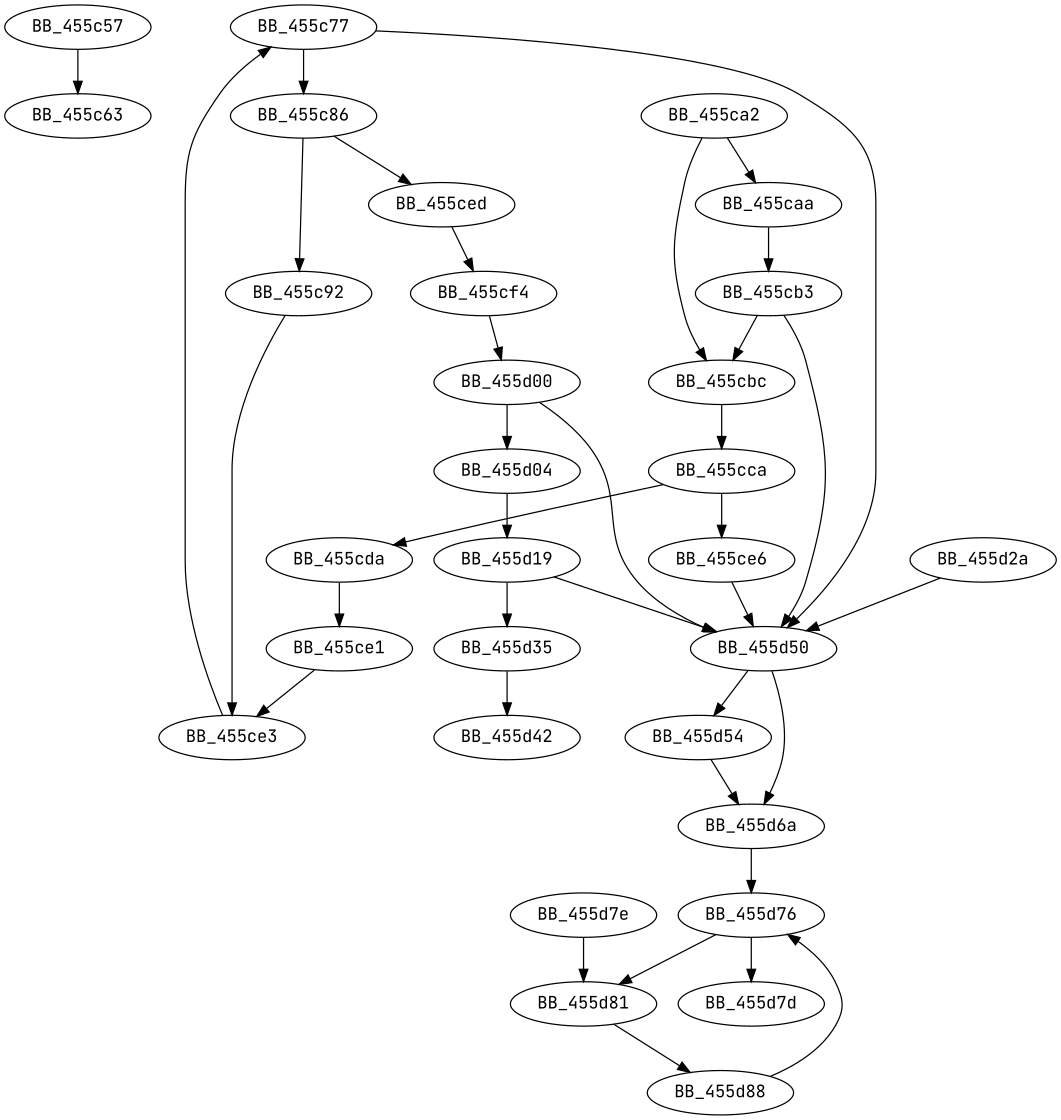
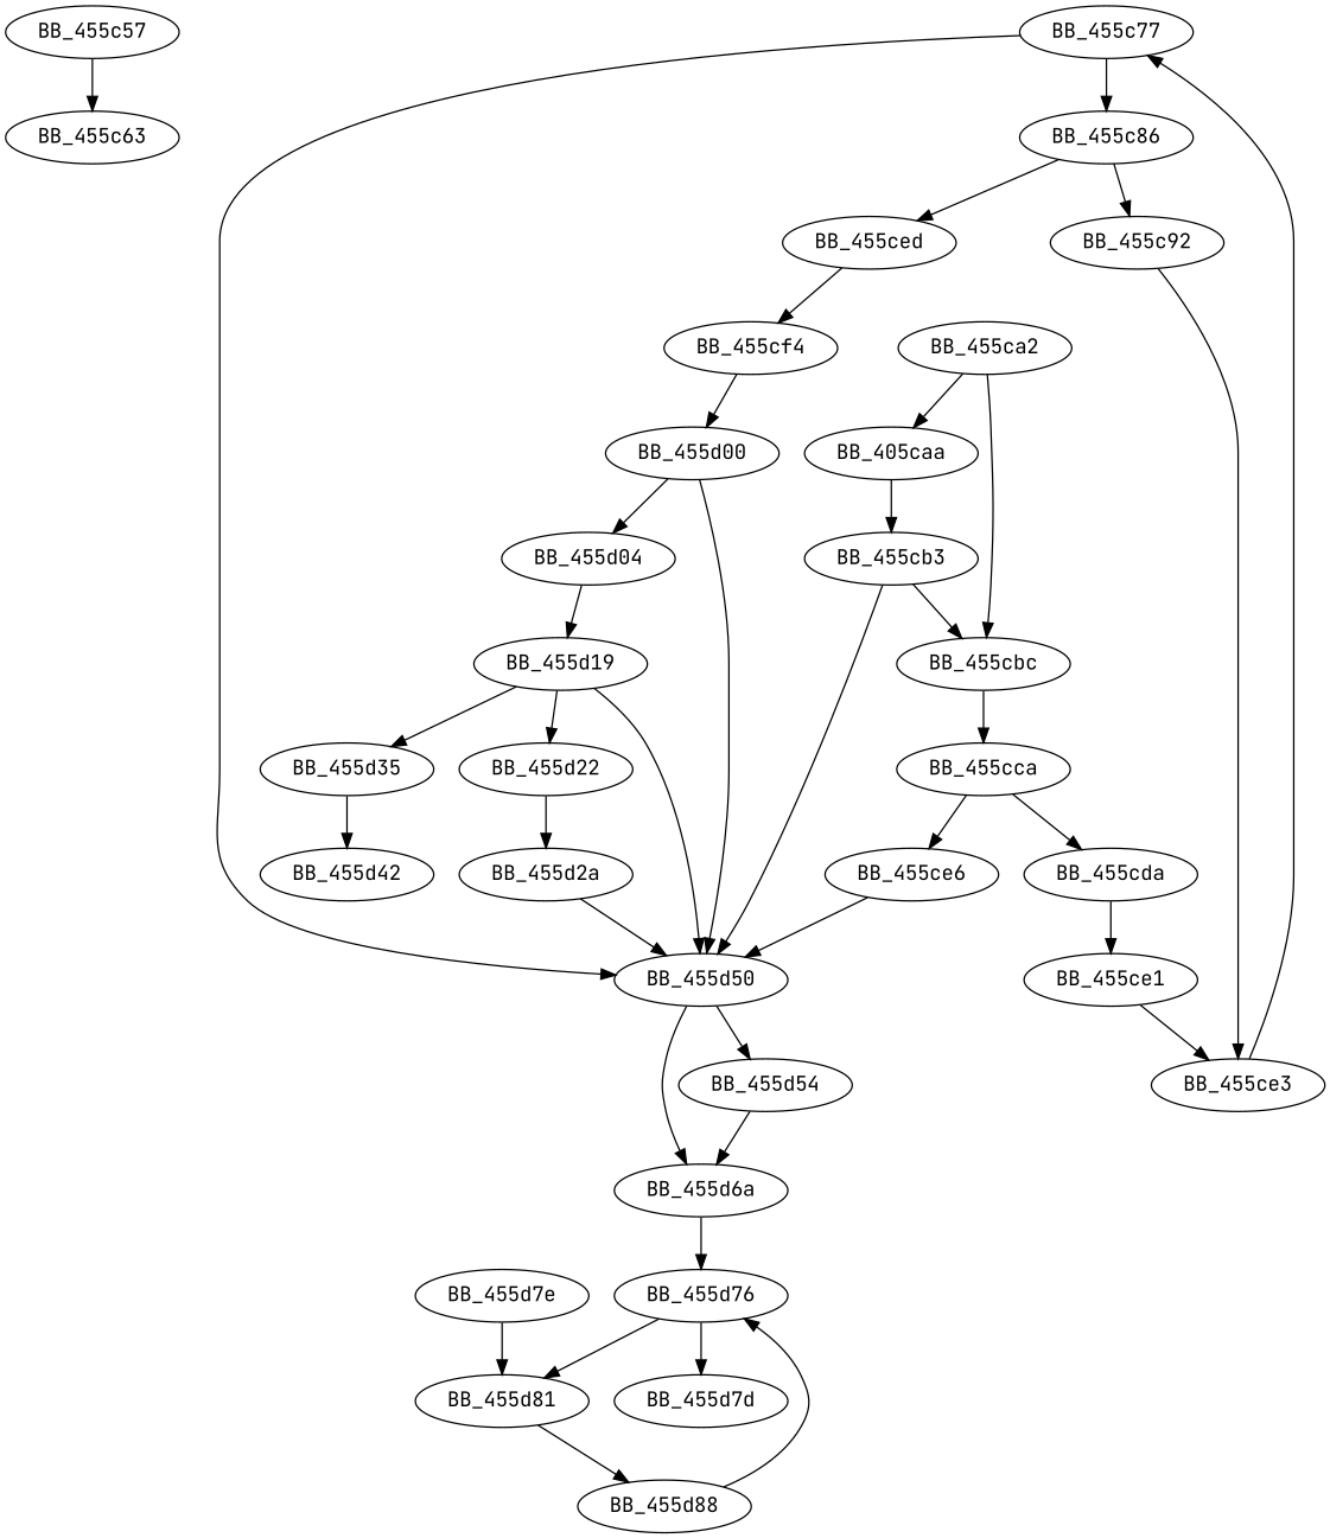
  digraph {
    fontname="JetBrains Mono"
    node [fontname="JetBrains Mono"]
    edge [fontname="JetBrains Mono"]
    BB_455c57
    BB_455c63
    BB_455c77
    BB_455c86
    BB_455d50
    BB_455c92
    BB_455ced
    BB_455d54
    BB_455d6a
    BB_455ce3
    BB_455cf4
    BB_455d76
    BB_455d00
    BB_455ca2
-   BB_455caa
+   BB_455caa [label=BB_405caa]
    BB_455cbc
    BB_455cb3
    BB_455cca
    BB_455cda
    BB_455ce6
    BB_455ce1
    n22 [label=BB_455d04]
    BB_455d19
+   BB_455d22
    BB_455d35
    BB_455d2a
    BB_455d42
    BB_455d7d
    BB_455d81
    BB_455d88
    BB_455d7e
    BB_455c57 -> BB_455c63
    BB_455c77 -> BB_455c86
    BB_455c77 -> BB_455d50
    BB_455c86 -> BB_455c92
    BB_455c86 -> BB_455ced
    BB_455d50 -> BB_455d54
    BB_455d50 -> BB_455d6a
    BB_455c92 -> BB_455ce3
    BB_455ced -> BB_455cf4
    BB_455d54 -> BB_455d6a
    BB_455d6a -> BB_455d76
    BB_455ce3 -> BB_455c77
    BB_455cf4 -> BB_455d00
    BB_455d76 -> BB_455d7d
    BB_455d76 -> BB_455d81
    BB_455d00 -> BB_455d50
    BB_455d00 -> n22
    BB_455ca2 -> BB_455caa
    BB_455ca2 -> BB_455cbc
    BB_455caa -> BB_455cb3
    BB_455cbc -> BB_455cca
    BB_455cb3 -> BB_455d50
    BB_455cb3 -> BB_455cbc
    BB_455cca -> BB_455cda
    BB_455cca -> BB_455ce6
    BB_455cda -> BB_455ce1
    BB_455ce6 -> BB_455d50
    BB_455ce1 -> BB_455ce3
    n22 -> BB_455d19
    BB_455d19 -> BB_455d50
+   BB_455d19 -> BB_455d22
    BB_455d19 -> BB_455d35
+   BB_455d22 -> BB_455d2a
    BB_455d35 -> BB_455d42
    BB_455d2a -> BB_455d50
    BB_455d81 -> BB_455d88
    BB_455d88 -> BB_455d76
    BB_455d7e -> BB_455d81
  }
